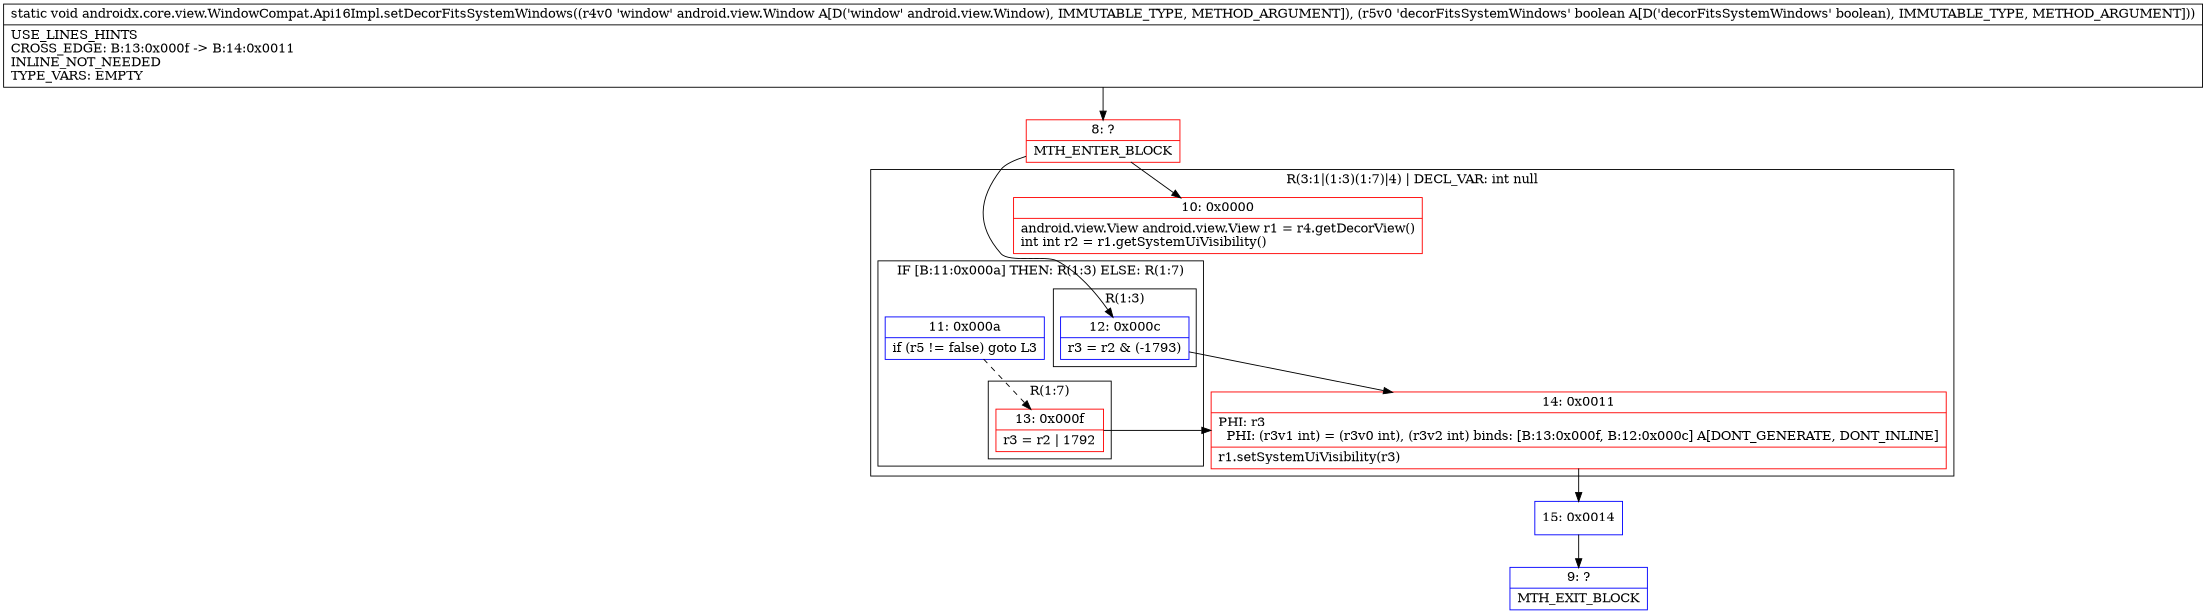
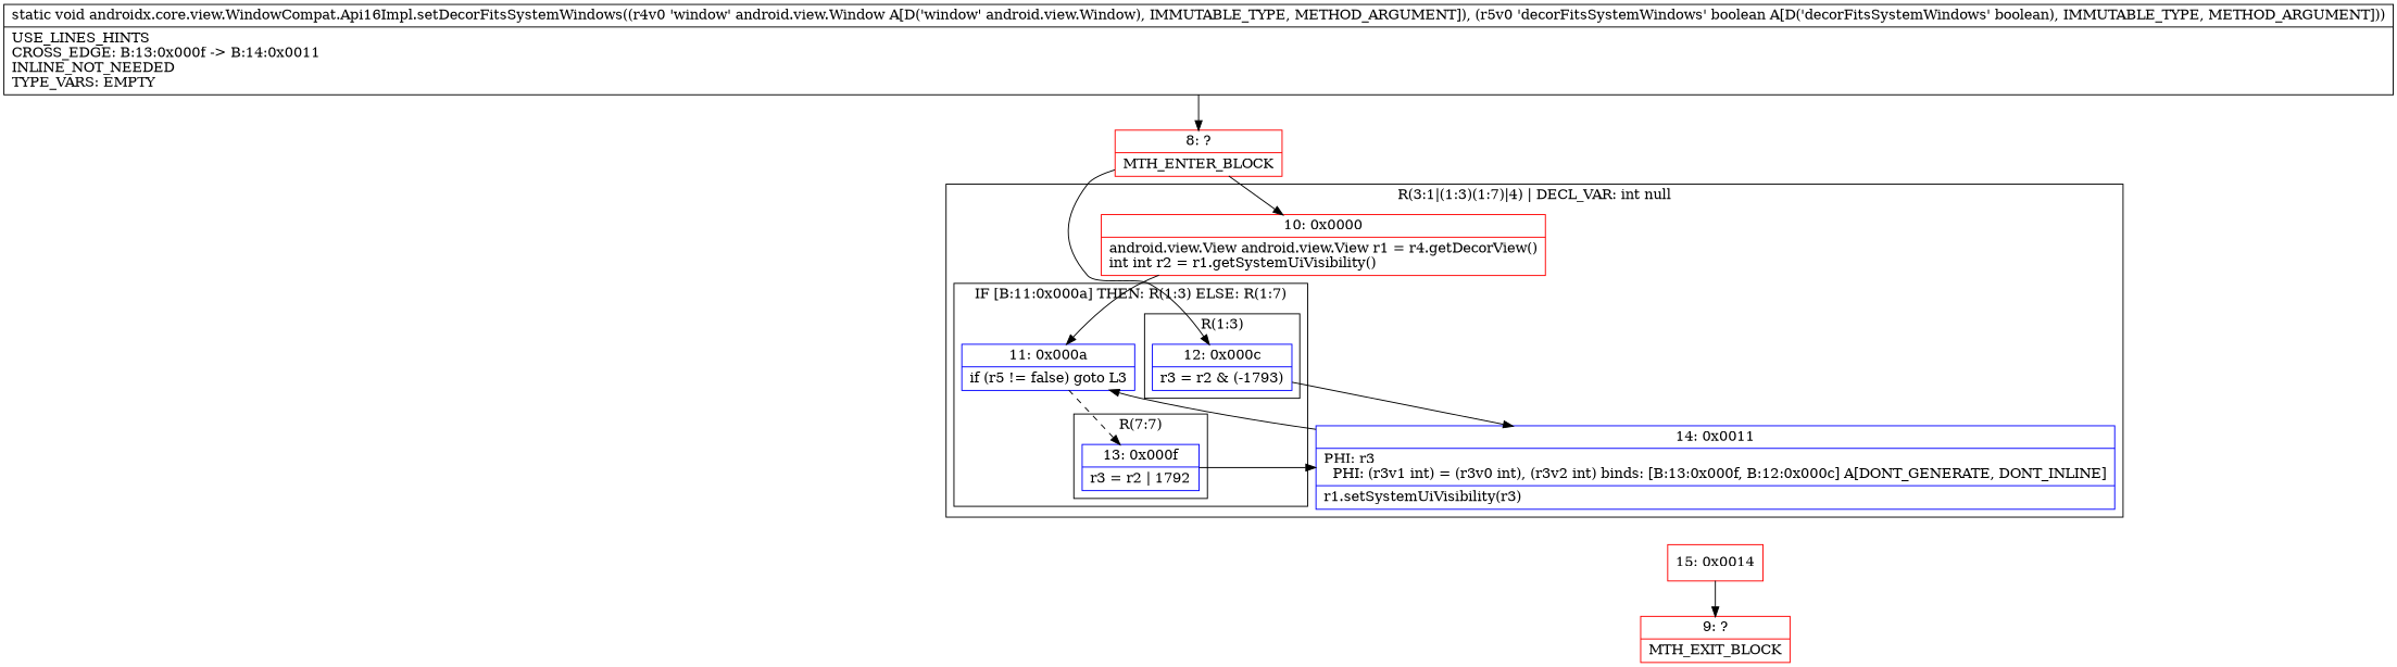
  digraph {
    node [color=blue shape=record]
    n1 [label="{12\:\ 0x000c|r3 = r2 & (\-1793)\l}"]
-   n2 [color=red label="{13\:\ 0x000f|r3 = r2 \| 1792\l}"]
+   n2 [label="{13\:\ 0x000f|r3 = r2 \| 1792\l}"]
    n3 [label="{11\:\ 0x000a|if (r5 != false) goto L3\l}"]
    n4 [color=red label="{10\:\ 0x0000|android.view.View android.view.View r1 = r4.getDecorView()\lint int r2 = r1.getSystemUiVisibility()\l}"]
-   n5 [color=red label="{14\:\ 0x0011|PHI: r3 \l  PHI: (r3v1 int) = (r3v0 int), (r3v2 int) binds: [B:13:0x000f, B:12:0x000c] A[DONT_GENERATE, DONT_INLINE]\l|r1.setSystemUiVisibility(r3)\l}"]
-   n6 [label="{15\:\ 0x0014}"]
-   n7 [label="{9\:\ ?|MTH_EXIT_BLOCK\l}"]
+   n5 [label="{14\:\ 0x0011|PHI: r3 \l  PHI: (r3v1 int) = (r3v0 int), (r3v2 int) binds: [B:13:0x000f, B:12:0x000c] A[DONT_GENERATE, DONT_INLINE]\l|r1.setSystemUiVisibility(r3)\l}"]
+   n6 [color=red label="{15\:\ 0x0014}"]
+   n7 [color=red label="{9\:\ ?|MTH_EXIT_BLOCK\l}"]
    n8 [color=red label="{8\:\ ?|MTH_ENTER_BLOCK\l}"]
    n9 [label="{static void androidx.core.view.WindowCompat.Api16Impl.setDecorFitsSystemWindows((r4v0 'window' android.view.Window A[D('window' android.view.Window), IMMUTABLE_TYPE, METHOD_ARGUMENT]), (r5v0 'decorFitsSystemWindows' boolean A[D('decorFitsSystemWindows' boolean), IMMUTABLE_TYPE, METHOD_ARGUMENT]))  | USE_LINES_HINTS\lCROSS_EDGE: B:13:0x000f \-\> B:14:0x0011\lINLINE_NOT_NEEDED\lTYPE_VARS: EMPTY\l}" color=""]
    subgraph cluster_1 {
      label="R(3:1|(1:3)(1:7)|4) | DECL_VAR: int null\l"
      n4
      n5
      subgraph cluster_2 {
        label="IF [B:11:0x000a] THEN: R(1:3) ELSE: R(1:7)"
        n3
        subgraph cluster_3 {
          label="R(1:3)"
          n1
        }
        subgraph cluster_4 {
-         label="R(1:7)"
+         label="R(7:7)"
          n2
        }
      }
    }
    n1 -> n5
    n2 -> n5
    n3 -> n2 [style=dashed]
-   n5 -> n6
+   n4 -> n3
+   n5 -> n3
    n6 -> n7
    n8 -> n1
    n8 -> n4
    n9 -> n8
  }
